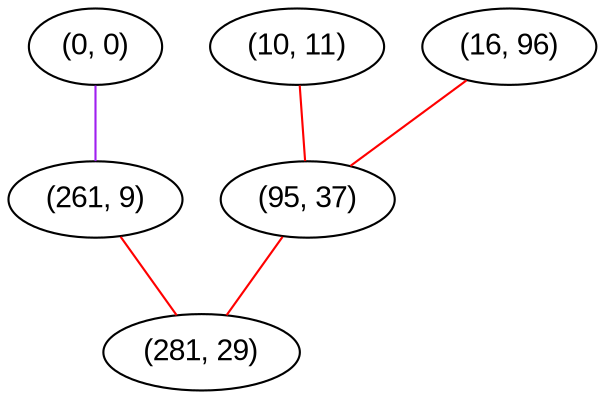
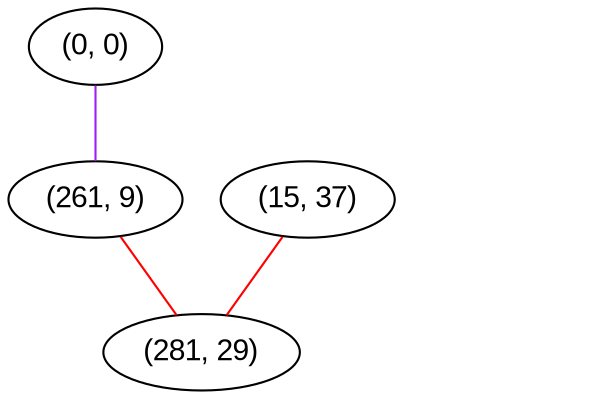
  graph {
    fontname="Liberation Sans"
    node [fontname="Liberation Sans"]
    edge [color=red fontname="Liberation Sans" weight=1]
    n1 [label="(281, 29)"]
    "(261, 9)"
    "(0, 0)"
-   "(10, 11)"
-   "(15, 37)" [label="(95, 37)"]
-   "(16, 96)"
+   "(15, 37)"
    "(261, 9)" -- n1
    "(0, 0)" -- "(261, 9)" [color=purple weight=4]
-   "(10, 11)" -- "(15, 37)"
    "(15, 37)" -- n1
-   "(16, 96)" -- "(15, 37)"
  }
